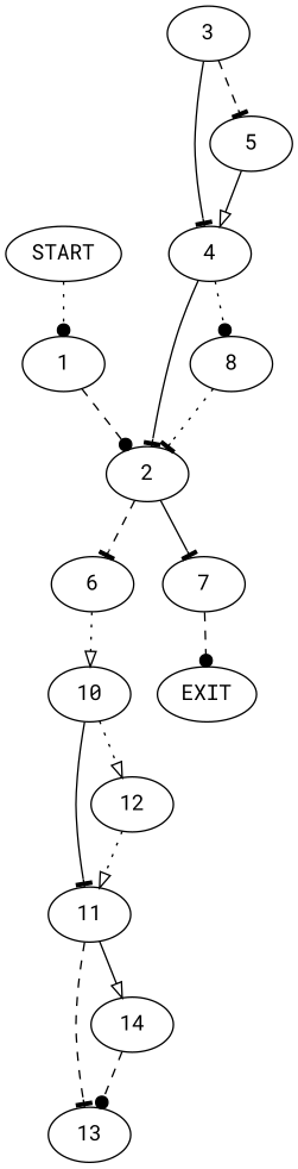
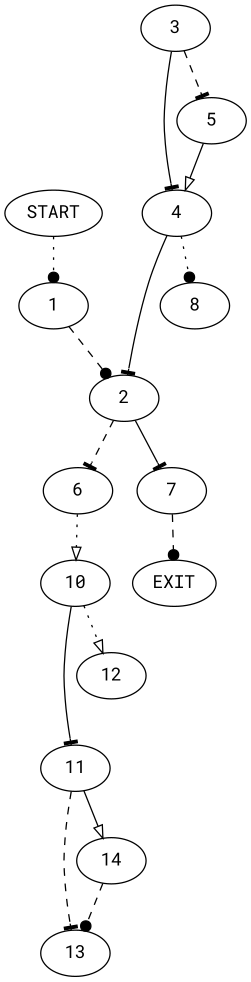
  digraph {
    fontname="Roboto Mono"
    node [fontname="Roboto Mono"]
    edge [arrowhead=tee fontname="Roboto Mono" style=dotted]
    n1 [label=START]
    1
    2
    n4 [label=EXIT]
    6
    7
    3
    4
    5
    10
    8
    11
    12
    13
    14
    n1 -> 1 [arrowhead=dot]
    1 -> 2 [arrowhead=dot style=dashed]
    2 -> 6 [style=dashed]
    2 -> 7 [style=solid]
    6 -> 10 [arrowhead=onormal]
    7 -> n4 [arrowhead=dot style=dashed]
    3 -> 4 [style=solid]
    3 -> 5 [style=dashed]
    4 -> 2 [style=solid]
    4 -> 8 [arrowhead=dot]
    5 -> 4 [arrowhead=onormal style=solid]
    10 -> 11 [style=solid]
    10 -> 12 [arrowhead=onormal]
-   8 -> 2
    11 -> 13 [style=dashed]
    11 -> 14 [arrowhead=onormal style=solid]
-   12 -> 11 [arrowhead=onormal]
    14 -> 13 [arrowhead=dot style=dashed]
  }
